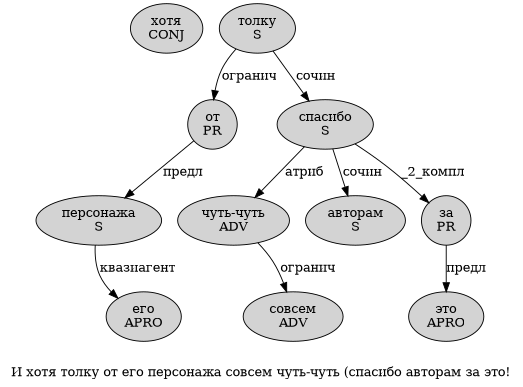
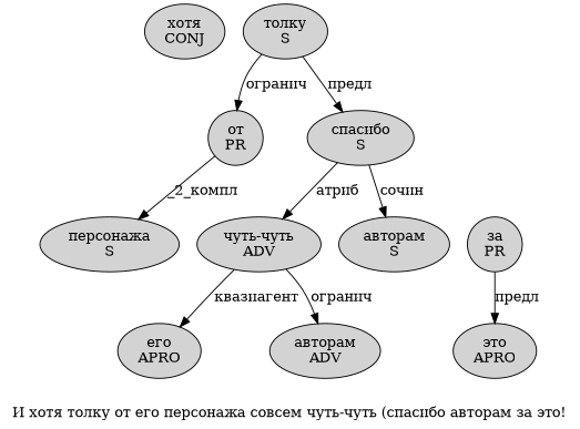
  digraph {
    fontname="DejaVu Serif"
    label="И хотя толку от его персонажа совсем чуть-чуть (спасибо авторам за это!"
    node [fillcolor=lightgray fontname="DejaVu Serif" penwidth=1 shape=ellipse style=filled]
    edge [fontname="DejaVu Serif"]
    n1 [label="хотя\nCONJ"]
    n2 [label="толку\nS"]
    n3 [label="от\nPR"]
    n4 [label="спасибо\nS"]
    n5 [label="персонажа\nS"]
    n6 [label="чуть-чуть\nADV"]
    n7 [label="авторам\nS"]
    n8 [label="за\nPR"]
    n9 [label="его\nAPRO"]
-   n10 [label="совсем\nADV"]
+   n10 [label="авторам\nADV"]
    n11 [label="это\nAPRO"]
    n2 -> n3 [label="огранич"]
-   n2 -> n4 [label="сочин"]
-   n3 -> n5 [label="предл"]
+   n2 -> n4 [label="предл"]
+   n3 -> n5 [label="_2_компл"]
    n4 -> n6 [label="атриб"]
    n4 -> n7 [label="сочин"]
-   n4 -> n8 [label="_2_компл"]
-   n5 -> n9 [label="квазиагент"]
+   n6 -> n9 [label="квазиагент"]
    n6 -> n10 [label="огранич"]
    n8 -> n11 [label="предл"]
  }
